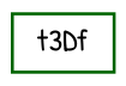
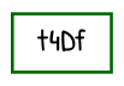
  digraph {
    rankdir=LR
    fontname="Patrick Hand"
-   n1 [color=darkgreen fillcolor=white fontname="Patrick Hand" fontsize=10 height=0.2 label=t3Df shape=record style=filled width=0.4]
+   n1 [color=darkgreen fillcolor=white fontname="Patrick Hand" fontsize=10 height=0.2 label=t4Df shape=record style=filled width=0.4]
  }
